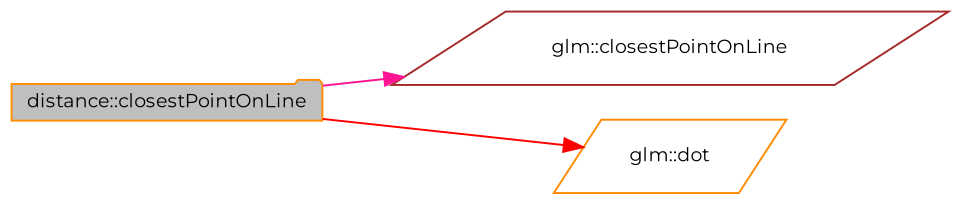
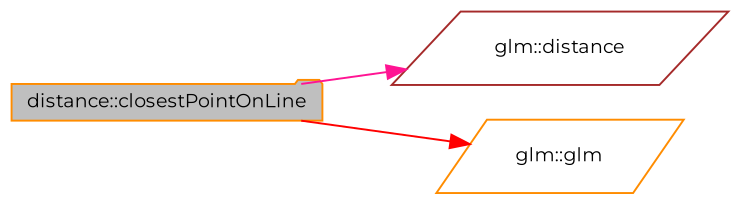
  digraph {
    fontname=Montserrat
    rankdir=LR
    node [color=darkorange fillcolor=white fontname=Montserrat fontsize=10 shape=parallelogram style=filled]
    edge [fontname=Montserrat fontsize=10 labelfontname=Helvetica labelfontsize=10 style=solid]
    n1 [fillcolor=grey75 fontcolor=black height=0.2 label="distance::closestPointOnLine" shape=folder width=0.4]
-   n2 [color=brown height=0.2 label="glm::closestPointOnLine" width=0.4]
-   n3 [height=0.2 label="glm::dot" width=0.4]
+   n2 [color=brown height=0.2 label="glm::distance" width=0.4]
+   n3 [height=0.2 label="glm::glm" width=0.4]
    n1 -> n2 [color=deeppink]
    n1 -> n3 [color=red]
  }
